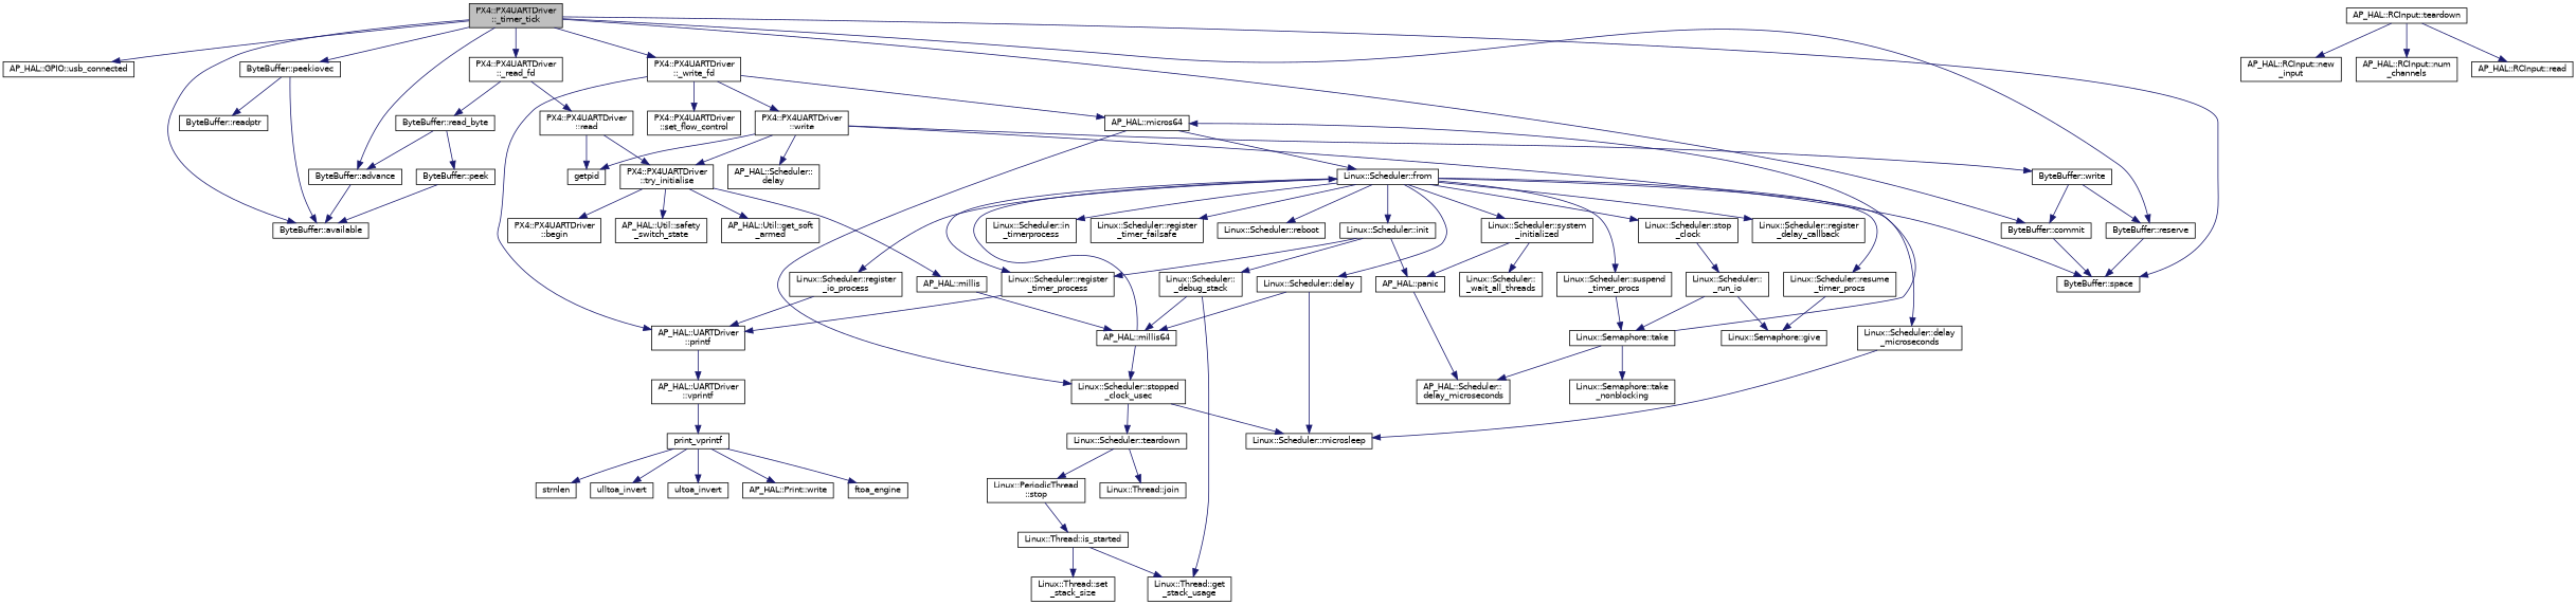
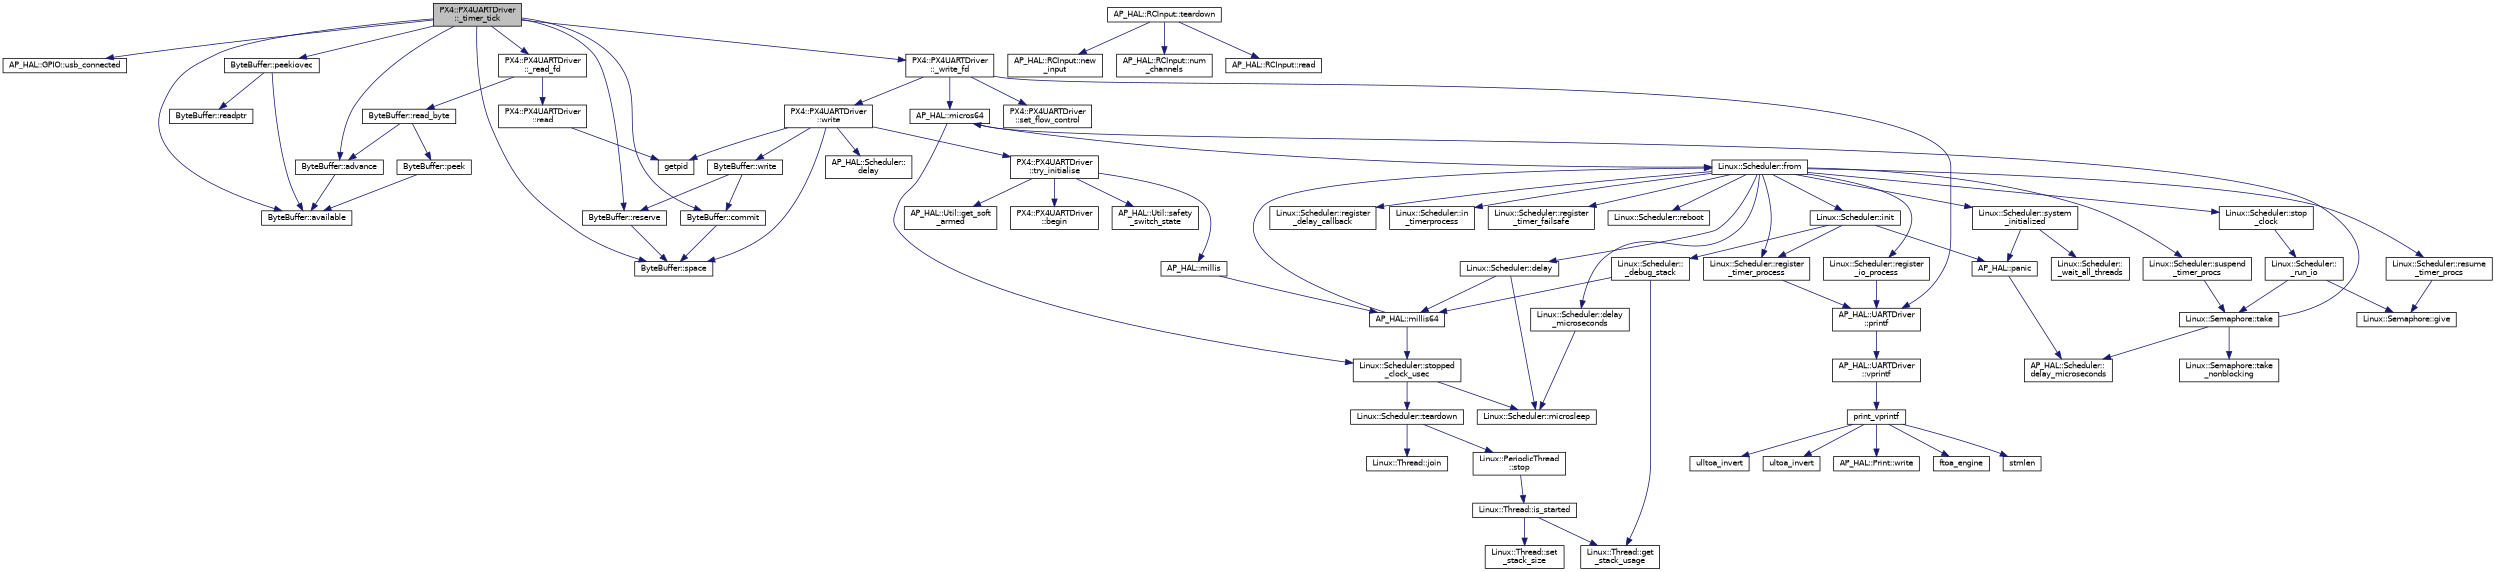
  digraph {
    rankdir=TB
    node [color=black fillcolor=white fontname=Helvetica fontsize=10 shape=record style=filled]
    edge [color=midnightblue fontname=Helvetica fontsize=10 labelfontname=Helvetica labelfontsize=10 style=solid]
    n1 [fillcolor=grey75 fontcolor=black height=0.2 label="PX4::PX4UARTDriver\l::_timer_tick" width=0.4]
    n2 [height=0.2 label="AP_HAL::GPIO::usb_connected" width=0.4]
    n3 [height=0.2 label="ByteBuffer::available" width=0.4]
    n4 [height=0.2 label="ByteBuffer::peekiovec" width=0.4]
    n5 [height=0.2 label="PX4::PX4UARTDriver\l::_write_fd" width=0.4]
    n6 [height=0.2 label="ByteBuffer::space" width=0.4]
    n7 [height=0.2 label="ByteBuffer::reserve" width=0.4]
    n8 [height=0.2 label="ByteBuffer::commit" width=0.4]
    n9 [height=0.2 label="ByteBuffer::advance" width=0.4]
    n10 [height=0.2 label="PX4::PX4UARTDriver\l::_read_fd" width=0.4]
    n11 [height=0.2 label="ByteBuffer::readptr" width=0.4]
    n12 [height=0.2 label="AP_HAL::micros64" width=0.4]
    n13 [height=0.2 label="AP_HAL::UARTDriver\l::printf" width=0.4]
    n14 [height=0.2 label="PX4::PX4UARTDriver\l::set_flow_control" width=0.4]
    n15 [height=0.2 label="PX4::PX4UARTDriver\l::write" width=0.4]
    n16 [height=0.2 label="PX4::PX4UARTDriver\l::read" width=0.4]
    n17 [height=0.2 label="ByteBuffer::read_byte" width=0.4]
    n18 [height=0.2 label="Linux::Scheduler::from" width=0.4]
    n19 [height=0.2 label="Linux::Scheduler::stopped\l_clock_usec" width=0.4]
    n20 [height=0.2 label="AP_HAL::UARTDriver\l::vprintf" width=0.4]
    n21 [height=0.2 label=getpid width=0.4]
    n22 [height=0.2 label="PX4::PX4UARTDriver\l::try_initialise" width=0.4]
    n23 [height=0.2 label="AP_HAL::Scheduler::\ldelay" width=0.4]
    n24 [height=0.2 label="ByteBuffer::write" width=0.4]
    n25 [height=0.2 label="Linux::Scheduler::init" width=0.4]
    n26 [height=0.2 label="Linux::Scheduler::register\l_timer_process" width=0.4]
    n27 [height=0.2 label="Linux::Scheduler::delay" width=0.4]
    n28 [height=0.2 label="Linux::Scheduler::delay\l_microseconds" width=0.4]
    n29 [height=0.2 label="Linux::Scheduler::register\l_delay_callback" width=0.4]
    n30 [height=0.2 label="Linux::Scheduler::register\l_io_process" width=0.4]
    n31 [height=0.2 label="Linux::Scheduler::suspend\l_timer_procs" width=0.4]
    n32 [height=0.2 label="Linux::Scheduler::resume\l_timer_procs" width=0.4]
    n33 [height=0.2 label="Linux::Scheduler::in\l_timerprocess" width=0.4]
    n34 [height=0.2 label="Linux::Scheduler::register\l_timer_failsafe" width=0.4]
    n35 [height=0.2 label="Linux::Scheduler::system\l_initialized" width=0.4]
    n36 [height=0.2 label="Linux::Scheduler::reboot" width=0.4]
    n37 [height=0.2 label="Linux::Scheduler::stop\l_clock" width=0.4]
    n38 [height=0.2 label="Linux::Scheduler::microsleep" width=0.4]
    n39 [height=0.2 label="Linux::Scheduler::teardown" width=0.4]
    n40 [height=0.2 label="AP_HAL::panic" width=0.4]
    n41 [height=0.2 label="Linux::Scheduler::\l_debug_stack" width=0.4]
    n42 [height=0.2 label="AP_HAL::millis64" width=0.4]
    n43 [height=0.2 label="Linux::Semaphore::take" width=0.4]
    n44 [height=0.2 label="Linux::Semaphore::give" width=0.4]
    n45 [height=0.2 label="Linux::Scheduler::\l_wait_all_threads" width=0.4]
    n46 [height=0.2 label="Linux::Scheduler::\l_run_io" width=0.4]
    n47 [height=0.2 label="AP_HAL::Scheduler::\ldelay_microseconds" width=0.4]
    n48 [height=0.2 label="Linux::Thread::get\l_stack_usage" width=0.4]
    n49 [height=0.2 label="AP_HAL::RCInput::teardown" width=0.4]
    n50 [height=0.2 label="AP_HAL::RCInput::new\l_input" width=0.4]
    n51 [height=0.2 label="AP_HAL::RCInput::num\l_channels" width=0.4]
    n52 [height=0.2 label="AP_HAL::RCInput::read" width=0.4]
    n53 [height=0.2 label=print_vprintf width=0.4]
    n54 [height=0.2 label="AP_HAL::Print::write" width=0.4]
    n55 [height=0.2 label=ftoa_engine width=0.4]
    n56 [height=0.2 label=strnlen width=0.4]
    n57 [height=0.2 label=ulltoa_invert width=0.4]
    n58 [height=0.2 label=ultoa_invert width=0.4]
    n59 [height=0.2 label="Linux::PeriodicThread\l::stop" width=0.4]
    n60 [height=0.2 label="Linux::Thread::join" width=0.4]
    n61 [height=0.2 label="Linux::Thread::is_started" width=0.4]
    n62 [height=0.2 label="Linux::Thread::set\l_stack_size" width=0.4]
    n63 [height=0.2 label="Linux::Semaphore::take\l_nonblocking" width=0.4]
    n64 [height=0.2 label="AP_HAL::millis" width=0.4]
    n65 [height=0.2 label="AP_HAL::Util::safety\l_switch_state" width=0.4]
    n66 [height=0.2 label="AP_HAL::Util::get_soft\l_armed" width=0.4]
    n67 [height=0.2 label="PX4::PX4UARTDriver\l::begin" width=0.4]
    n68 [height=0.2 label="ByteBuffer::peek" width=0.4]
    n1 -> n2
    n1 -> n3
    n1 -> n4
    n1 -> n5
    n1 -> n6
    n1 -> n7
    n1 -> n8
    n1 -> n9
    n1 -> n10
    n4 -> n3
    n4 -> n11
    n5 -> n12
    n5 -> n13
    n5 -> n14
    n5 -> n15
    n7 -> n6
    n8 -> n6
    n9 -> n3
    n10 -> n16
    n10 -> n17
    n12 -> n18
    n12 -> n19
    n13 -> n20
    n15 -> n6
    n15 -> n21
    n15 -> n22
    n15 -> n23
    n15 -> n24
    n16 -> n21
-   n16 -> n22
    n17 -> n9
    n17 -> n68
    n18 -> n25
    n18 -> n26
    n18 -> n27
    n18 -> n28
    n18 -> n29
    n18 -> n30
    n18 -> n31
    n18 -> n32
    n18 -> n33
    n18 -> n34
    n18 -> n35
    n18 -> n36
    n18 -> n37
    n19 -> n38
    n19 -> n39
    n20 -> n53
    n22 -> n64
    n22 -> n65
    n22 -> n66
    n22 -> n67
    n24 -> n7
    n24 -> n8
    n25 -> n26
    n25 -> n40
    n25 -> n41
    n26 -> n13
    n27 -> n38
    n27 -> n42
    n28 -> n38
    n30 -> n13
    n31 -> n43
    n32 -> n44
    n35 -> n40
    n35 -> n45
    n37 -> n46
    n39 -> n59
    n39 -> n60
    n40 -> n47
    n41 -> n42
    n41 -> n48
    n42 -> n18
    n42 -> n19
    n43 -> n12
    n43 -> n47
    n43 -> n63
    n46 -> n43
    n46 -> n44
    n49 -> n50
    n49 -> n51
    n49 -> n52
    n53 -> n54
    n53 -> n55
    n53 -> n56
    n53 -> n57
    n53 -> n58
    n59 -> n61
    n61 -> n48
    n61 -> n62
    n64 -> n42
    n68 -> n3
  }
